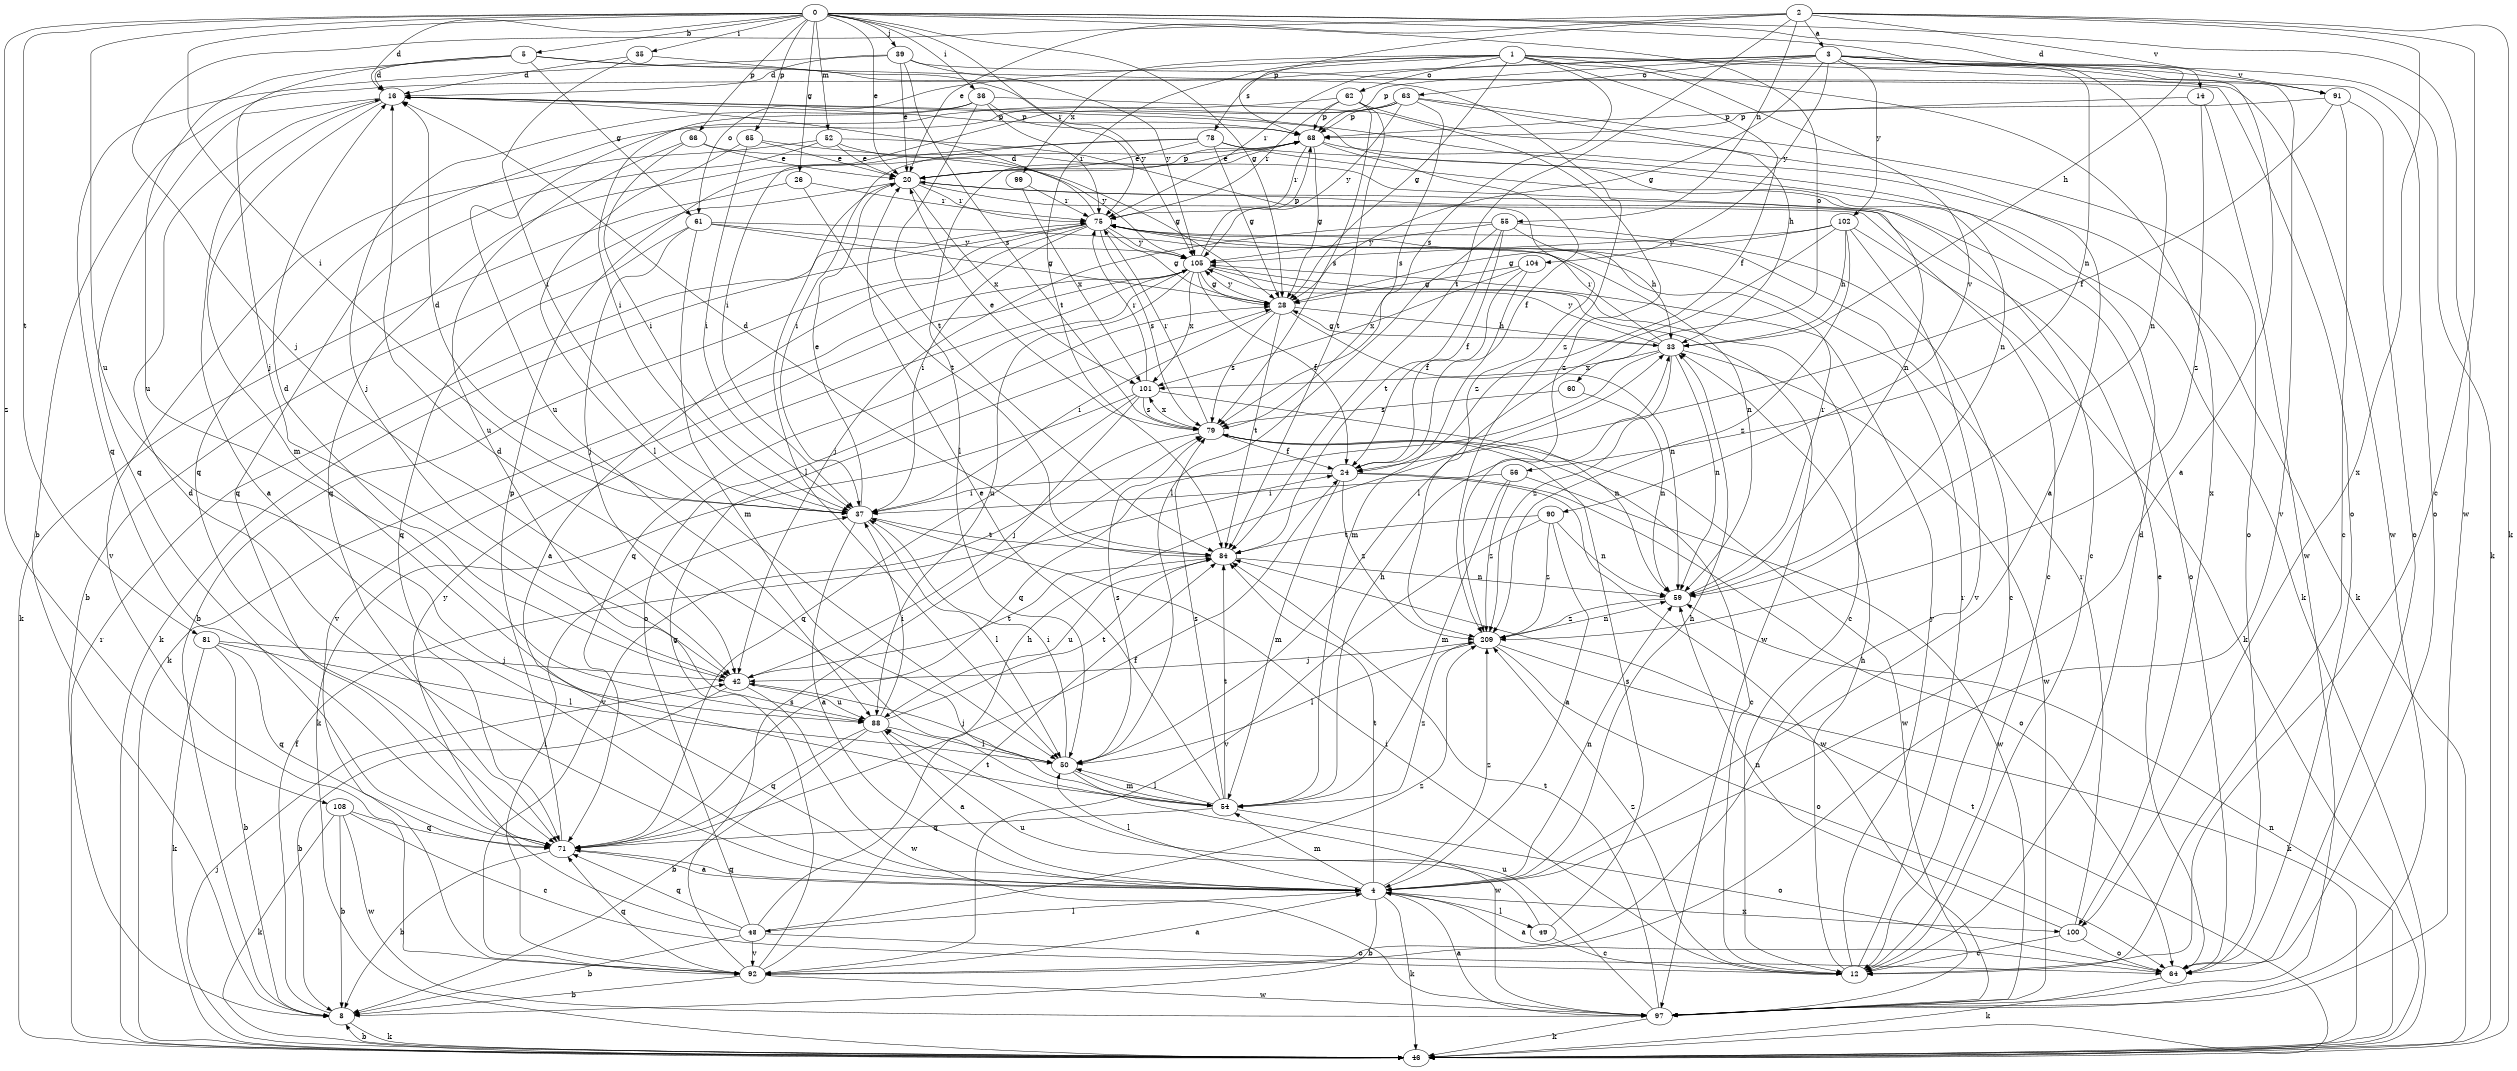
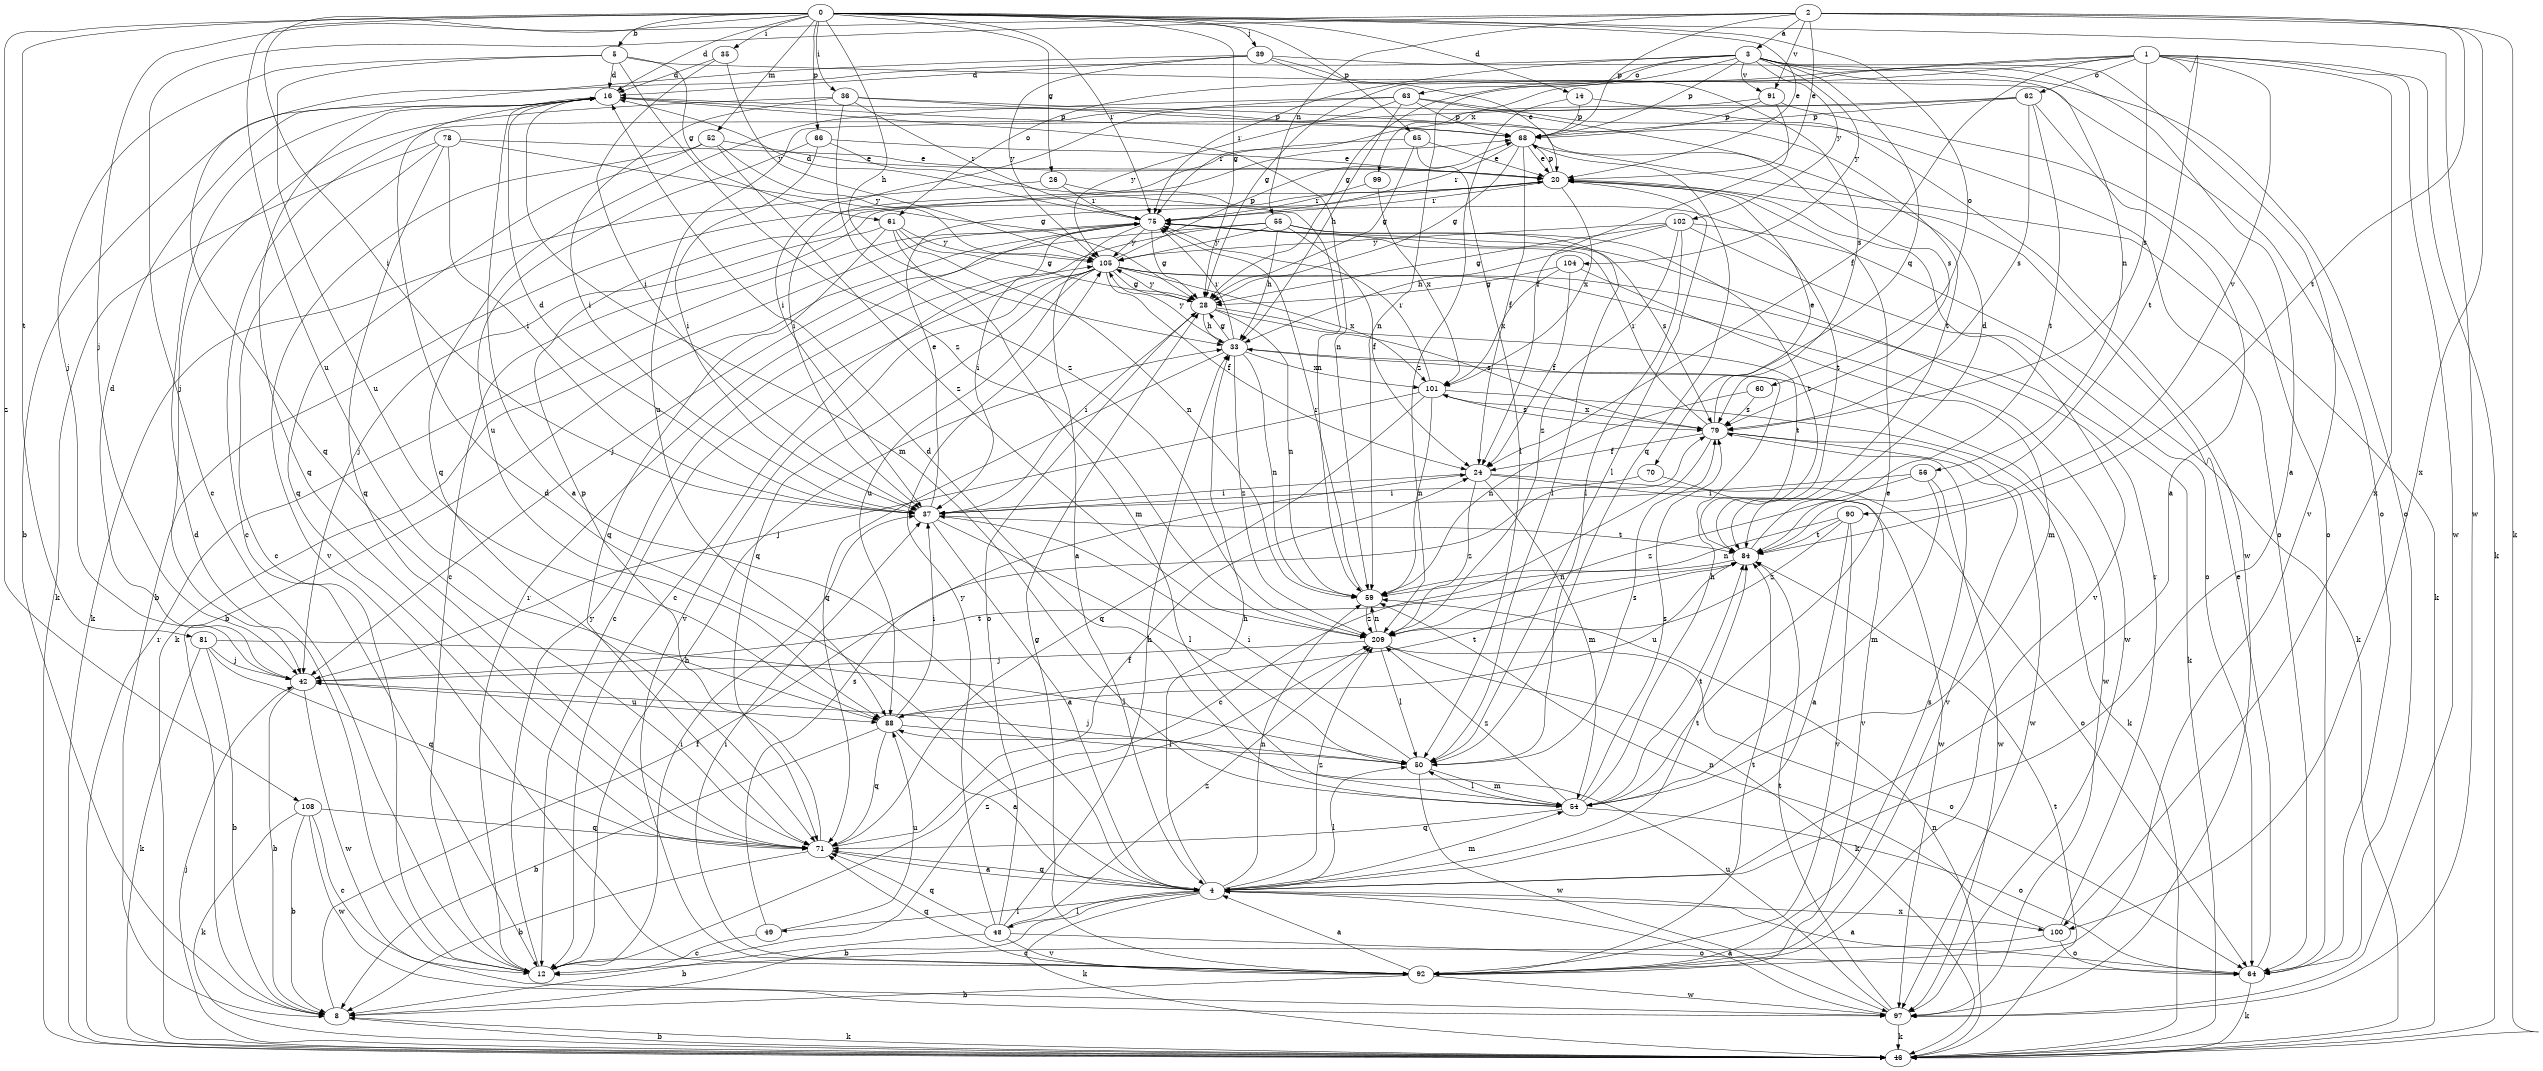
  strict digraph {
    0
    5
    14
    16
    20
    26
    28
    33
    35
    36
    37
    39
    52
    60
    65
    66
    75
    81
    88
    97
    108
    61
    42
    n24 [label=209]
    64
    68
    4
    59
    54
    71
    12
    8
    50
    101
    46
    84
    79
    105
    92
    1
    24
    62
    78
    90
    99
    100
    2
    3
    55
    91
    56
    63
+   70
    102
    104
    48
    49
    0 -> 5 [label=b]
    0 -> 14 [label=d]
    0 -> 16 [label=d]
    0 -> 20 [label=e]
    0 -> 26 [label=g]
    0 -> 28 [label=g]
    0 -> 33 [label=h]
    0 -> 35 [label=i]
    0 -> 36 [label=i]
    0 -> 37 [label=i]
    0 -> 39 [label=j]
    0 -> 52 [label=m]
    0 -> 60 [label=o]
    0 -> 65 [label=p]
    0 -> 66 [label=p]
    0 -> 75 [label=r]
    0 -> 81 [label=t]
    0 -> 88 [label=u]
    0 -> 97 [label=w]
    0 -> 108 [label=z]
    5 -> 16 [label=d]
    5 -> 88 [label=u]
    5 -> 61 [label=g]
    5 -> 42 [label=j]
    5 -> n24 [label=z]
    5 -> 64 [label=o]
    14 -> 97 [label=w]
    14 -> n24 [label=z]
    14 -> 68 [label=p]
    16 -> 68 [label=p]
    16 -> 4 [label=a]
    16 -> 59 [label=n]
    16 -> 54 [label=m]
    16 -> 71 [label=q]
    20 -> 75 [label=r]
    20 -> 64 [label=o]
    20 -> 68 [label=p]
    20 -> 12 [label=c]
    20 -> 8 [label=b]
    20 -> 50 [label=l]
    20 -> 101 [label=x]
    26 -> 75 [label=r]
    26 -> 46 [label=k]
    26 -> 84 [label=t]
    28 -> 33 [label=h]
    28 -> 37 [label=i]
    28 -> 59 [label=n]
    28 -> 84 [label=t]
    28 -> 79 [label=s]
    28 -> 105 [label=y]
    33 -> 28 [label=g]
    33 -> 75 [label=r]
    33 -> 97 [label=w]
    33 -> n24 [label=z]
    33 -> 59 [label=n]
    33 -> 71 [label=q]
    33 -> 101 [label=x]
    33 -> 105 [label=y]
    35 -> 16 [label=d]
    35 -> 37 [label=i]
    35 -> 105 [label=y]
    36 -> 37 [label=i]
    36 -> 75 [label=r]
    36 -> 42 [label=j]
    36 -> n24 [label=z]
    36 -> 68 [label=p]
    36 -> 84 [label=t]
    37 -> 16 [label=d]
    37 -> 20 [label=e]
    37 -> 4 [label=a]
    37 -> 50 [label=l]
    37 -> 84 [label=t]
    39 -> 16 [label=d]
    39 -> 20 [label=e]
    39 -> 64 [label=o]
    39 -> 71 [label=q]
    39 -> 79 [label=s]
    39 -> 105 [label=y]
    52 -> 20 [label=e]
    52 -> n24 [label=z]
    52 -> 71 [label=q]
    52 -> 105 [label=y]
    52 -> 92 [label=v]
    60 -> 59 [label=n]
    60 -> 79 [label=s]
    65 -> 20 [label=e]
    65 -> 28 [label=g]
    65 -> 37 [label=i]
    65 -> 50 [label=l]
    66 -> 20 [label=e]
    66 -> 37 [label=i]
    66 -> 88 [label=u]
    66 -> 59 [label=n]
    75 -> 16 [label=d]
    75 -> 28 [label=g]
    75 -> 37 [label=i]
    75 -> 4 [label=a]
    75 -> 8 [label=b]
    75 -> 46 [label=k]
    75 -> 79 [label=s]
    75 -> 105 [label=y]
    81 -> 42 [label=j]
    81 -> 71 [label=q]
    81 -> 8 [label=b]
    81 -> 50 [label=l]
    81 -> 46 [label=k]
    88 -> 37 [label=i]
    88 -> 4 [label=a]
    88 -> 71 [label=q]
    88 -> 8 [label=b]
    88 -> 50 [label=l]
    88 -> 84 [label=t]
    97 -> 88 [label=u]
    97 -> 4 [label=a]
    97 -> 46 [label=k]
    97 -> 84 [label=t]
    108 -> 97 [label=w]
    108 -> 71 [label=q]
    108 -> 12 [label=c]
    108 -> 8 [label=b]
    108 -> 46 [label=k]
    61 -> 28 [label=g]
    61 -> 42 [label=j]
    61 -> 59 [label=n]
    61 -> 54 [label=m]
    61 -> 71 [label=q]
    61 -> 105 [label=y]
    42 -> 16 [label=d]
    42 -> 88 [label=u]
    42 -> 97 [label=w]
    42 -> 8 [label=b]
    42 -> 84 [label=t]
    n24 -> 42 [label=j]
    n24 -> 64 [label=o]
    n24 -> 59 [label=n]
    n24 -> 50 [label=l]
    n24 -> 46 [label=k]
    64 -> 20 [label=e]
    64 -> 4 [label=a]
    64 -> 46 [label=k]
    68 -> 20 [label=e]
    68 -> 28 [label=g]
    68 -> 75 [label=r]
-   68 -> 50 [label=l]
+   68 -> 50 [label=q]
    68 -> 46 [label=k]
    68 -> 24 [label=f]
    4 -> 16 [label=d]
    4 -> 33 [label=h]
    4 -> n24 [label=z]
    4 -> 59 [label=n]
    4 -> 54 [label=m]
    4 -> 71 [label=q]
    4 -> 8 [label=b]
    4 -> 50 [label=l]
    4 -> 46 [label=k]
    4 -> 84 [label=t]
    4 -> 100 [label=x]
    4 -> 48 [label=l]
    4 -> 49 [label=l]
    59 -> 75 [label=r]
    59 -> n24 [label=z]
    54 -> 16 [label=d]
    54 -> 20 [label=e]
    54 -> 33 [label=h]
    54 -> n24 [label=z]
    54 -> 64 [label=o]
    54 -> 71 [label=q]
    54 -> 50 [label=l]
    54 -> 84 [label=t]
    54 -> 79 [label=s]
    71 -> 68 [label=p]
    71 -> 4 [label=a]
    71 -> 8 [label=b]
    71 -> 24 [label=f]
    12 -> 16 [label=d]
    12 -> 33 [label=h]
    12 -> 37 [label=i]
    12 -> 75 [label=r]
    12 -> n24 [label=z]
    12 -> 105 [label=y]
    8 -> 46 [label=k]
    8 -> 24 [label=f]
    50 -> 37 [label=i]
    50 -> 97 [label=w]
    50 -> 42 [label=j]
    50 -> 54 [label=m]
    50 -> 79 [label=s]
    101 -> 75 [label=r]
    101 -> 42 [label=j]
    101 -> 59 [label=n]
    101 -> 71 [label=q]
    101 -> 46 [label=k]
    101 -> 79 [label=s]
    46 -> 75 [label=r]
    46 -> 42 [label=j]
    46 -> 59 [label=n]
    46 -> 8 [label=b]
    46 -> 84 [label=t]
    84 -> 16 [label=d]
    84 -> 88 [label=u]
    84 -> 59 [label=n]
    79 -> 20 [label=e]
    79 -> 75 [label=r]
    79 -> 97 [label=w]
    79 -> 12 [label=c]
    79 -> 101 [label=x]
    79 -> 92 [label=v]
    79 -> 24 [label=f]
    105 -> 28 [label=g]
    105 -> 88 [label=u]
    105 -> 97 [label=w]
    105 -> 68 [label=p]
    105 -> 71 [label=q]
    105 -> 12 [label=c]
    105 -> 101 [label=x]
    105 -> 46 [label=k]
    105 -> 92 [label=v]
    105 -> 24 [label=f]
    92 -> 28 [label=g]
    92 -> 37 [label=i]
    92 -> 97 [label=w]
    92 -> 4 [label=a]
    92 -> 71 [label=q]
    92 -> 8 [label=b]
    92 -> 84 [label=t]
    92 -> 79 [label=s]
    1 -> 28 [label=g]
    1 -> 97 [label=w]
    1 -> 61 [label=o]
    1 -> 46 [label=k]
    1 -> 84 [label=t]
    1 -> 79 [label=s]
    1 -> 24 [label=f]
    1 -> 62 [label=o]
-   1 -> 78 [label=s]
    1 -> 90 [label=v]
    1 -> 99 [label=x]
    1 -> 100 [label=x]
    24 -> 37 [label=i]
    24 -> 97 [label=w]
    24 -> n24 [label=z]
    24 -> 64 [label=o]
    24 -> 54 [label=m]
    62 -> 75 [label=r]
    62 -> 88 [label=u]
    62 -> 68 [label=p]
    62 -> 4 [label=a]
    62 -> 84 [label=t]
    62 -> 79 [label=s]
    78 -> 20 [label=e]
    78 -> 28 [label=g]
    78 -> 37 [label=i]
    78 -> 71 [label=q]
    78 -> 12 [label=c]
    78 -> 46 [label=k]
    90 -> n24 [label=z]
    90 -> 4 [label=a]
    90 -> 59 [label=n]
    90 -> 84 [label=t]
    90 -> 92 [label=v]
    99 -> 75 [label=r]
    99 -> 101 [label=x]
    100 -> 75 [label=r]
    100 -> 64 [label=o]
    100 -> 59 [label=n]
    100 -> 12 [label=c]
    2 -> 20 [label=e]
    2 -> 42 [label=j]
    2 -> 68 [label=p]
    2 -> 12 [label=c]
    2 -> 46 [label=k]
    2 -> 84 [label=t]
    2 -> 100 [label=x]
    2 -> 3 [label=a]
    2 -> 55 [label=n]
    2 -> 91 [label=v]
    3 -> 28 [label=g]
    3 -> 75 [label=r]
    3 -> 68 [label=p]
    3 -> 4 [label=a]
    3 -> 59 [label=n]
    3 -> 8 [label=b]
    3 -> 92 [label=v]
    3 -> 91 [label=v]
    3 -> 56 [label=n]
    3 -> 63 [label=o]
+   3 -> 70 [label=q]
    3 -> 102 [label=y]
    3 -> 104 [label=y]
    55 -> 33 [label=h]
    55 -> 42 [label=j]
    55 -> 12 [label=c]
    55 -> 50 [label=l]
    55 -> 84 [label=t]
    55 -> 105 [label=y]
    55 -> 24 [label=f]
    91 -> 64 [label=o]
    91 -> 68 [label=p]
    91 -> 12 [label=c]
    91 -> 24 [label=f]
    56 -> 37 [label=i]
    56 -> 97 [label=w]
    56 -> n24 [label=z]
    56 -> 54 [label=m]
    63 -> 33 [label=h]
    63 -> 37 [label=i]
    63 -> 64 [label=o]
    63 -> 68 [label=p]
    63 -> 71 [label=q]
    63 -> 79 [label=s]
    63 -> 105 [label=y]
+   70 -> 37 [label=i]
+   70 -> 92 [label=v]
    102 -> 28 [label=g]
    102 -> 33 [label=h]
    102 -> n24 [label=z]
    102 -> 50 [label=l]
    102 -> 46 [label=k]
    102 -> 105 [label=y]
    102 -> 92 [label=v]
    104 -> 28 [label=g]
    104 -> 54 [label=m]
    104 -> 101 [label=x]
    104 -> 24 [label=f]
    48 -> 28 [label=o]
    48 -> 33 [label=h]
    48 -> n24 [label=z]
    48 -> 64 [label=o]
    48 -> 71 [label=q]
    48 -> 8 [label=b]
    48 -> 105 [label=y]
    48 -> 92 [label=v]
    49 -> 88 [label=u]
    49 -> 12 [label=c]
    49 -> 79 [label=s]
  }
